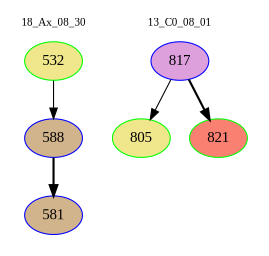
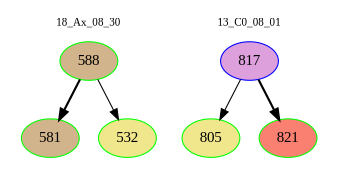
  digraph {
    fontname="Liberation Serif"
    node [color=green fillcolor=tan fontname="Liberation Serif" style=filled]
    edge [color=black fontname="Liberation Serif" style=bold]
-   n1 [color=blue label=588]
-   n2 [color=blue label=581]
+   n1 [label=588]
+   n2 [label=581]
    n3 [fillcolor=khaki label=532]
    n4 [color=blue fillcolor=plum label=817]
    n5 [fillcolor=khaki label=805]
    n6 [fillcolor=salmon label=821]
    subgraph cluster_1 {
      color=white
      fontsize=10
      label="18_Ax_08_30"
      n1
      n2
      n3
    }
    subgraph cluster_2 {
      color=white
      fontsize=10
      label="13_C0_08_01"
      n4
      n5
      n6
    }
    n1 -> n2
-   n3 -> n1 [style=solid]
+   n1 -> n3 [style=solid]
    n4 -> n5 [style=solid]
    n4 -> n6
  }
